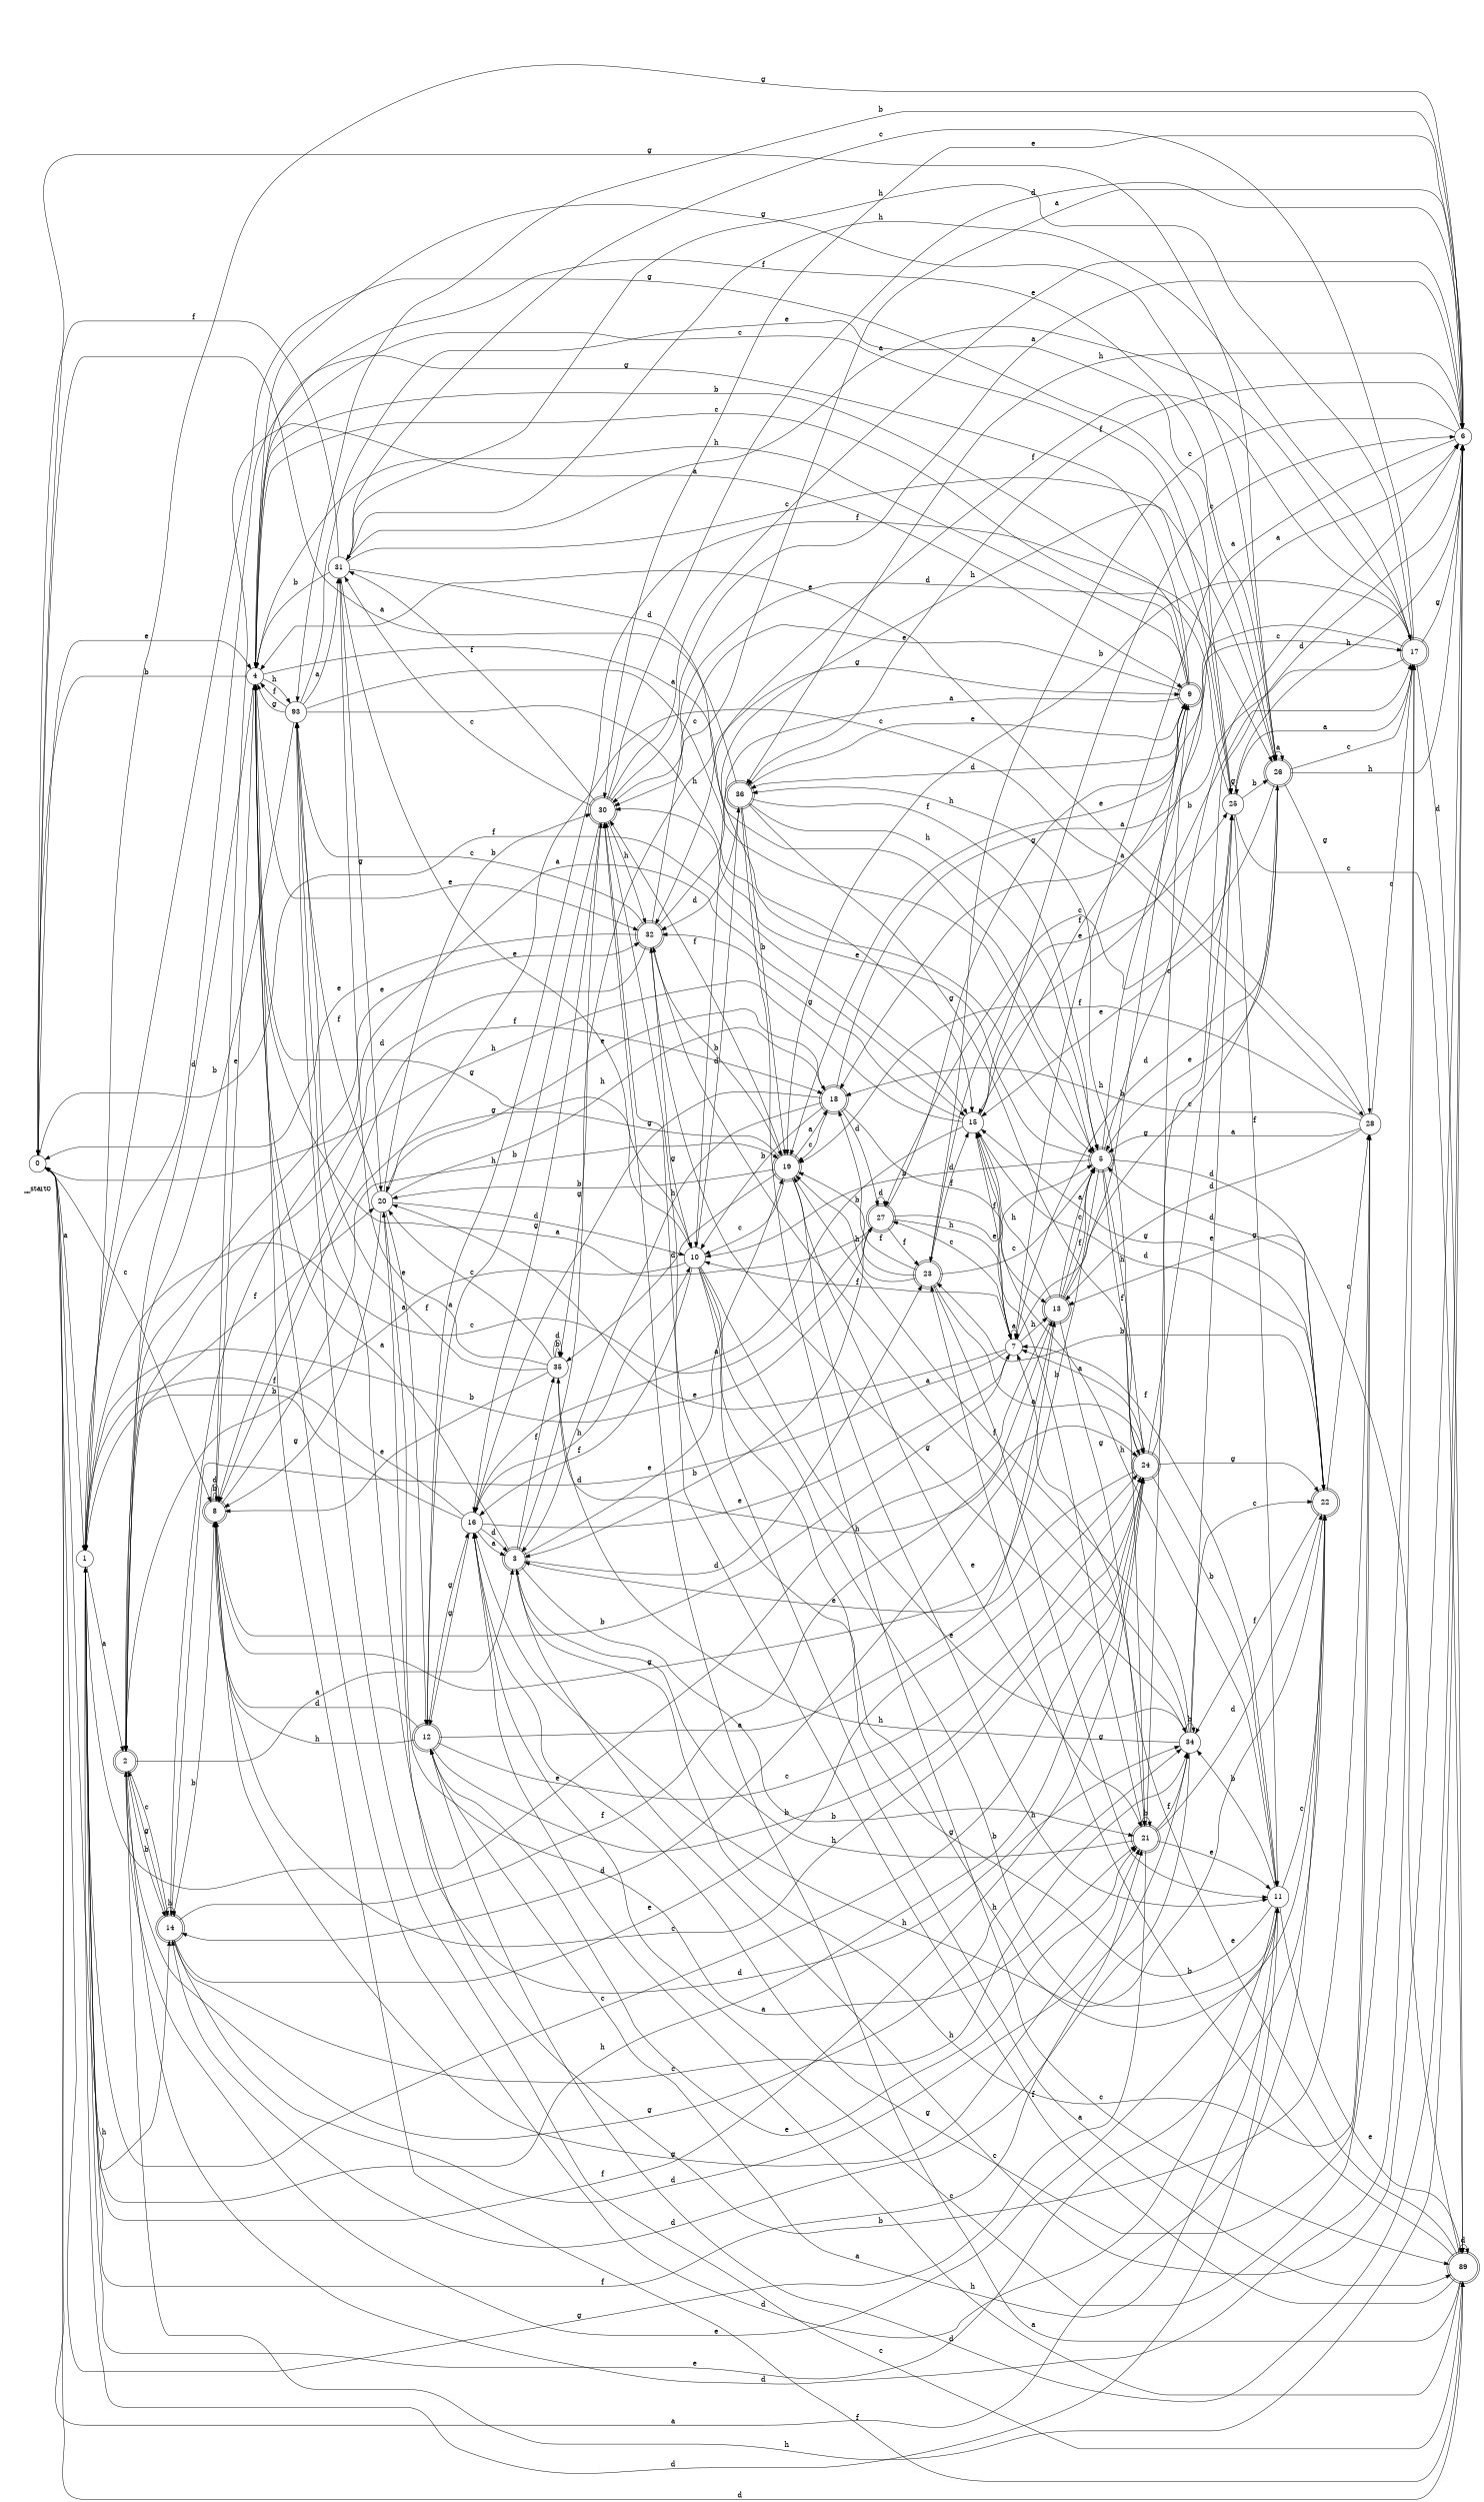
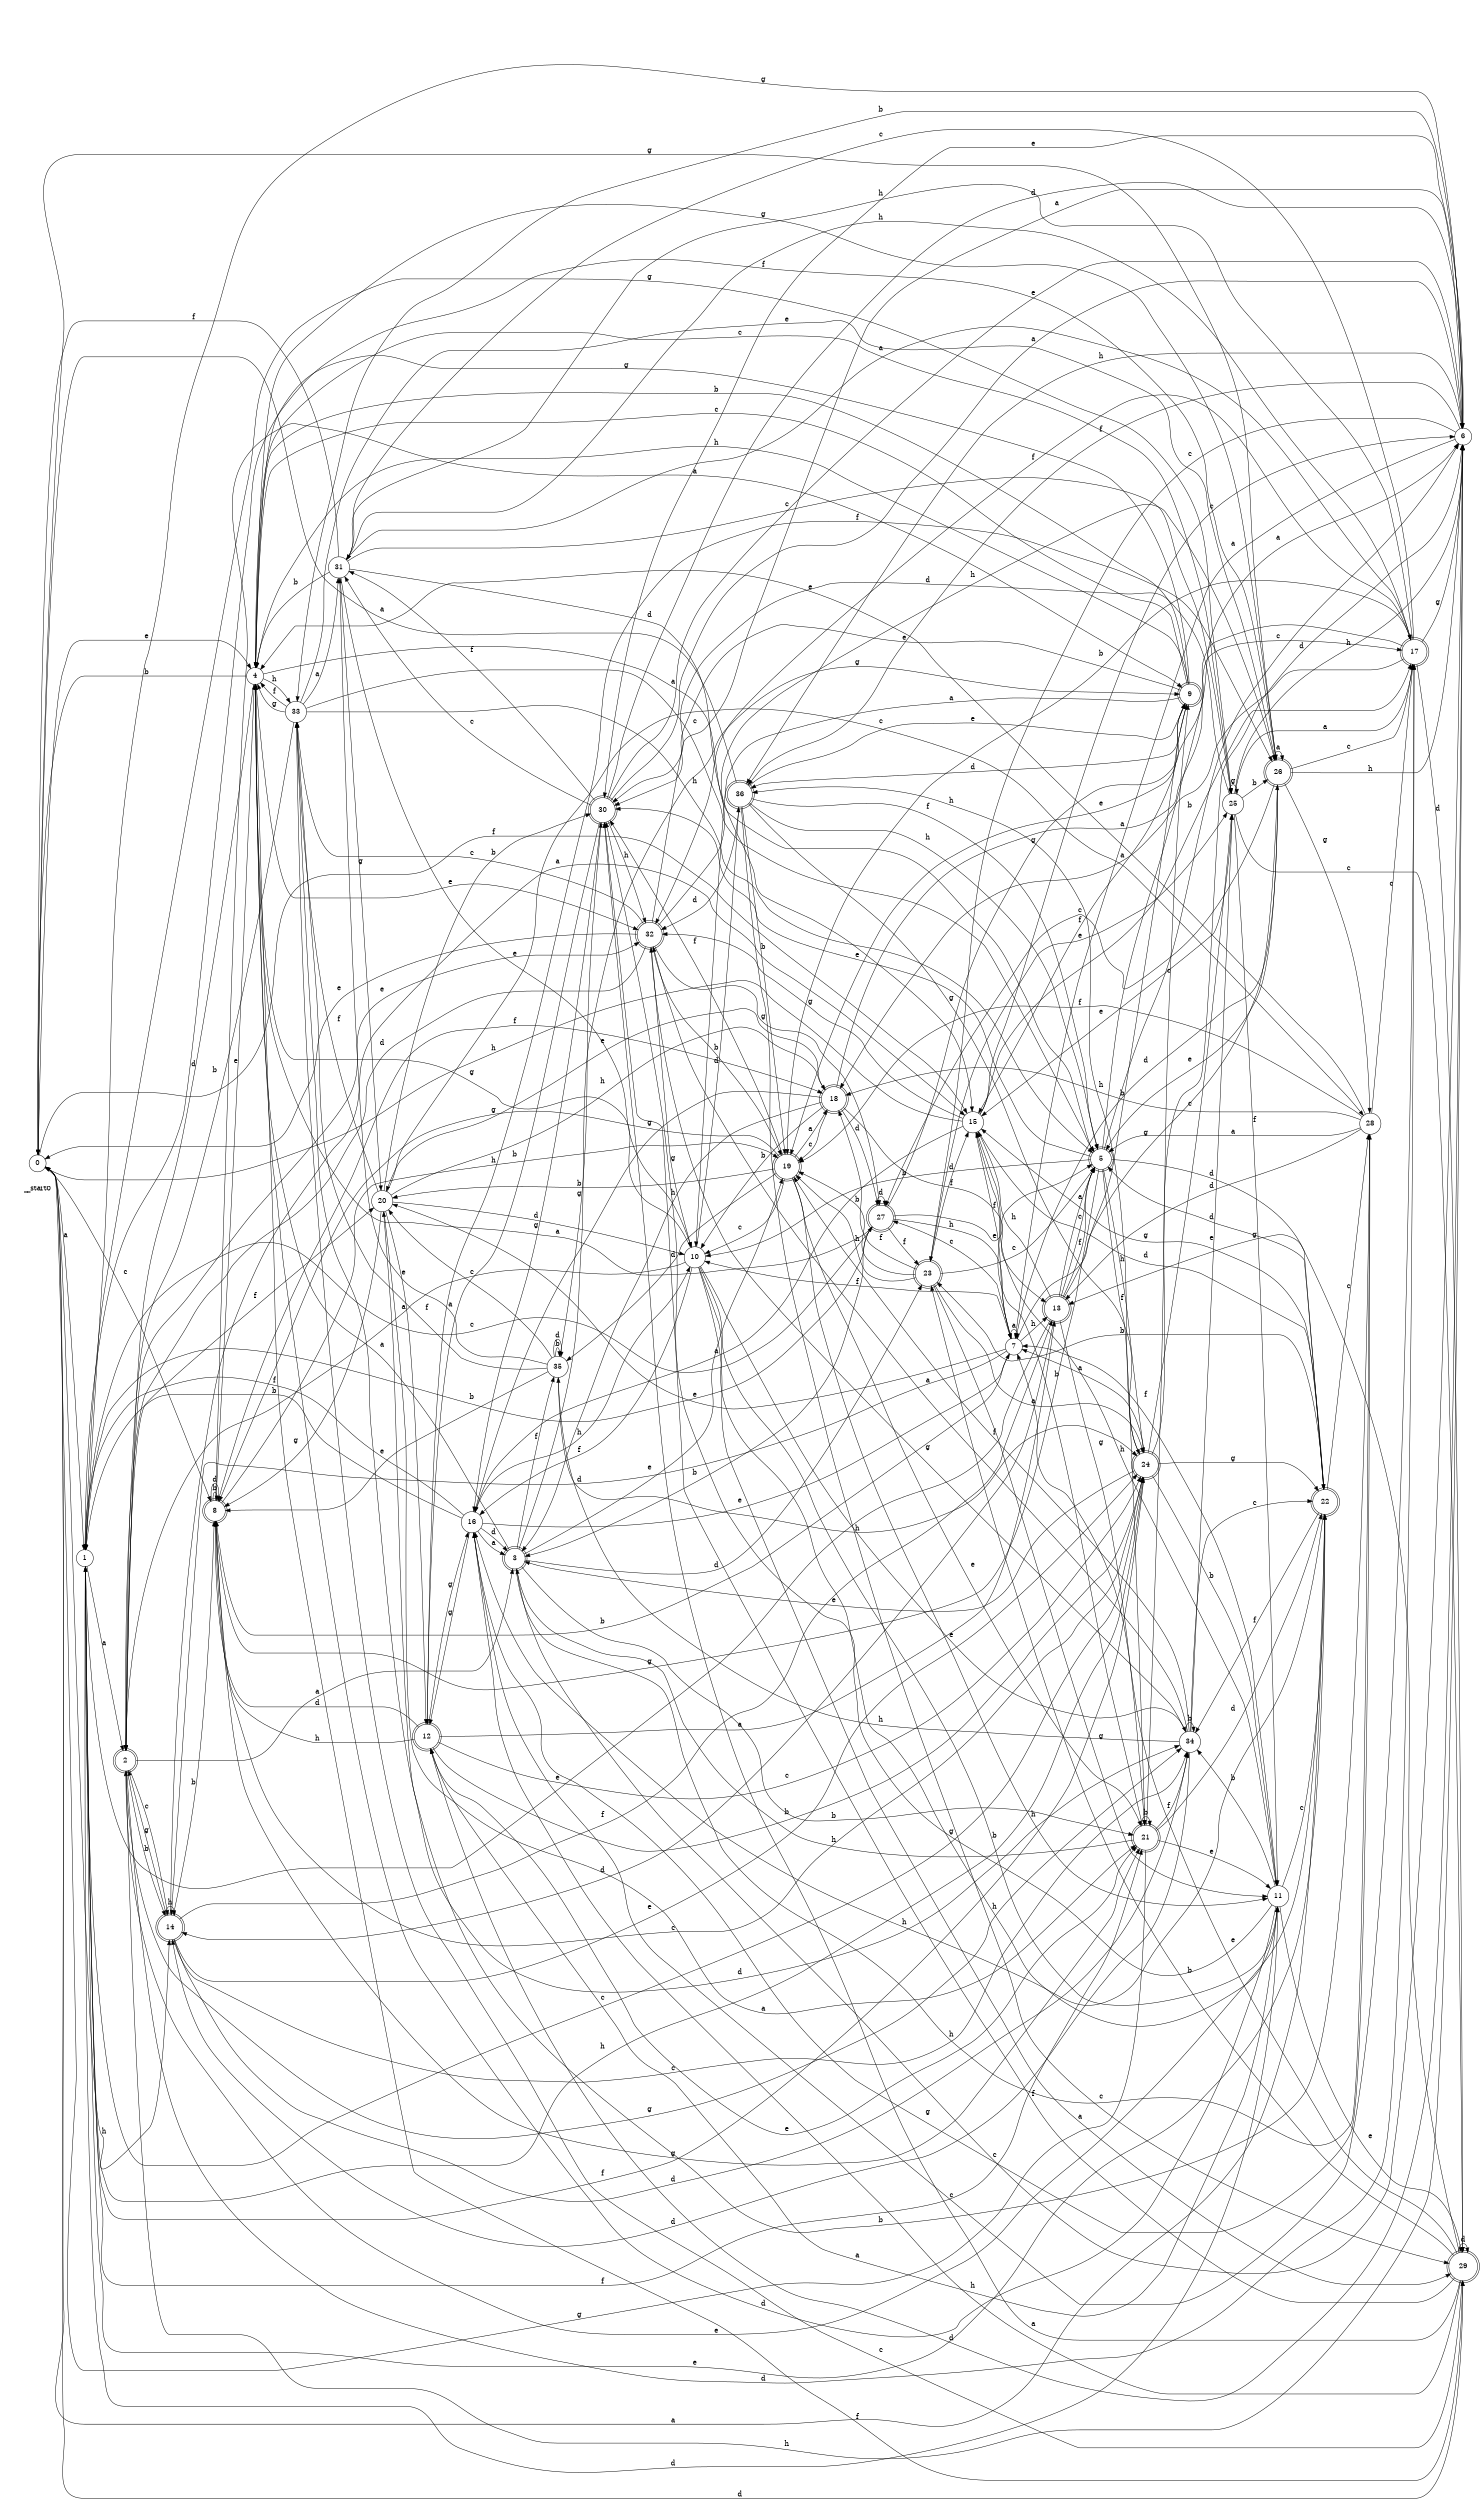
  digraph {
    rankdir=LR
    node [shape=doublecircle color=black fillcolor=white style="rounded,filled"]
    __start0 [shape=none color="" fillcolor="" style=""]
    n2 [label=0 shape=circle style=filled]
    n3 [label=1 shape=circle style=filled]
    n4 [label=4 shape=circle style=filled]
    n5 [label=8]
    n6 [label=14]
    n7 [label=15 shape=circle style=filled]
    n8 [label=26]
-   n9 [label=89]
+   n9 [label=29]
    n10 [label=2]
    n11 [label=11 shape=circle style=filled]
    n12 [label=21]
    n13 [label=22]
    n14 [label=24]
    n15 [label=25 shape=circle style=filled]
    n16 [label=27]
    n17 [label=32]
    n18 [label=5]
-   n19 [label=93 shape=circle style=filled]
+   n19 [label=33 shape=circle style=filled]
    n20 [label=9]
    n21 [label=19]
    n22 [label=18]
    n23 [label=34 shape=circle style=filled]
    n24 [label=13]
    n25 [label=6 shape=circle style=filled]
    n26 [label=17]
    n27 [label=7 shape=circle style=filled]
    n28 [label=16 shape=circle style=filled]
    n29 [label=28 shape=circle style=filled]
    n30 [label=23]
    n31 [label=30]
    n32 [label=10 shape=circle style=filled]
    n33 [label=3]
    n34 [label=20 shape=circle style=filled]
    n35 [label=12]
    n36 [label=36]
    n37 [label=35 shape=circle style=filled]
    n38 [label=31 shape=circle style=filled]
    n2 -> n3 [label=a]
    n2 -> n4 [label=e]
    n2 -> n5 [label=c]
    n2 -> n6 [label=h]
    n2 -> n7 [label=f]
    n2 -> n8 [label=g]
    n2 -> n9 [label=d]
    n3 -> n10 [label=a]
    n3 -> n11 [label=d]
    n3 -> n12 [label=f]
    n3 -> n13 [label=e]
    n3 -> n14 [label=c]
    n3 -> n14 [label=h]
    n3 -> n15 [label=g]
    n3 -> n16 [label=b]
    n4 -> n2 [label=b]
    n4 -> n8 [label=g]
    n4 -> n9 [label=f]
    n4 -> n10 [label=d]
    n4 -> n15 [label=c]
    n4 -> n17 [label=e]
    n4 -> n18 [label=a]
    n4 -> n19 [label=h]
    n5 -> n4 [label=e]
    n5 -> n5 [label=b]
    n5 -> n5 [label=d]
    n5 -> n12 [label=g]
    n5 -> n14 [label=c]
    n5 -> n20 [label=a]
    n5 -> n21 [label=h]
    n5 -> n22 [label=f]
    n6 -> n5 [label=b]
    n6 -> n6 [label=h]
    n6 -> n7 [label=a]
    n6 -> n10 [label=g]
    n6 -> n14 [label=e]
    n6 -> n23 [label=c]
    n6 -> n23 [label=d]
    n6 -> n24 [label=f]
    n7 -> n2 [label=h]
    n7 -> n13 [label=d]
    n7 -> n17 [label=g]
    n7 -> n25 [label=c]
    n7 -> n26 [label=b]
    n7 -> n27 [label=f]
    n7 -> n28 [label=a]
    n8 -> n4 [label=f]
    n8 -> n8 [label=a]
    n8 -> n16 [label=c]
    n8 -> n18 [label=e]
    n8 -> n25 [label=h]
    n8 -> n26 [label=c]
    n8 -> n27 [label=d]
    n8 -> n29 [label=g]
    n9 -> n9 [label=d]
    n9 -> n19 [label=c]
    n9 -> n24 [label=g]
    n9 -> n27 [label=e]
    n9 -> n28 [label=h]
    n9 -> n30 [label=b]
    n9 -> n31 [label=a]
    n9 -> n31 [label=f]
    n10 -> n6 [label=b]
    n10 -> n6 [label=c]
    n10 -> n17 [label=e]
    n10 -> n23 [label=g]
    n10 -> n25 [label=h]
    n10 -> n26 [label=d]
    n10 -> n33 [label=a]
    n10 -> n34 [label=f]
    n11 -> n4 [label=d]
    n11 -> n7 [label=h]
    n11 -> n9 [label=e]
    n11 -> n13 [label=c]
    n11 -> n23 [label=b]
    n11 -> n27 [label=f]
    n11 -> n31 [label=g]
    n11 -> n35 [label=a]
    n12 -> n2 [label=g]
    n12 -> n7 [label=b]
    n12 -> n11 [label=e]
    n12 -> n12 [label=b]
    n12 -> n13 [label=d]
    n12 -> n20 [label=c]
    n12 -> n23 [label=f]
    n12 -> n33 [label=h]
    n13 -> n2 [label=a]
    n13 -> n7 [label=g]
    n13 -> n10 [label=e]
    n13 -> n18 [label=d]
    n13 -> n23 [label=f]
    n13 -> n28 [label=h]
    n13 -> n29 [label=c]
    n13 -> n30 [label=b]
    n14 -> n3 [label=f]
    n14 -> n11 [label=b]
    n14 -> n13 [label=g]
    n14 -> n15 [label=c]
    n14 -> n25 [label=d]
    n14 -> n27 [label=a]
    n14 -> n33 [label=e]
    n14 -> n36 [label=h]
    n15 -> n7 [label=e]
    n15 -> n8 [label=b]
    n15 -> n9 [label=c]
    n15 -> n11 [label=f]
    n15 -> n15 [label=g]
    n15 -> n25 [label=h]
    n15 -> n26 [label=a]
    n15 -> n31 [label=d]
    n16 -> n3 [label=c]
    n16 -> n4 [label=a]
    n16 -> n16 [label=d]
    n16 -> n18 [label=e]
    n16 -> n20 [label=g]
    n16 -> n27 [label=h]
    n16 -> n30 [label=f]
    n16 -> n33 [label=b]
    n17 -> n2 [label=e]
    n17 -> n8 [label=h]
    n17 -> n10 [label=d]
+   n17 -> n16 [label=g]
    n17 -> n19 [label=c]
    n17 -> n21 [label=b]
    n17 -> n25 [label=a]
    n17 -> n32 [label=g]
    n18 -> n5 [label=g]
    n18 -> n12 [label=f]
    n18 -> n13 [label=d]
    n18 -> n14 [label=h]
    n18 -> n25 [label=a]
    n18 -> n25 [label=c]
    n18 -> n31 [label=e]
    n18 -> n32 [label=b]
    n19 -> n4 [label=f]
    n19 -> n4 [label=g]
    n19 -> n8 [label=e]
    n19 -> n10 [label=b]
    n19 -> n18 [label=c]
    n19 -> n18 [label=h]
    n19 -> n23 [label=d]
    n19 -> n38 [label=a]
    n20 -> n3 [label=g]
    n20 -> n4 [label=b]
    n20 -> n4 [label=c]
    n20 -> n4 [label=h]
    n20 -> n7 [label=f]
    n20 -> n31 [label=e]
    n20 -> n32 [label=a]
    n20 -> n36 [label=d]
    n21 -> n5 [label=g]
    n21 -> n11 [label=h]
    n21 -> n12 [label=e]
    n21 -> n22 [label=a]
    n21 -> n31 [label=f]
    n21 -> n32 [label=c]
    n21 -> n34 [label=b]
    n21 -> n37 [label=d]
    n22 -> n16 [label=d]
    n22 -> n21 [label=c]
    n22 -> n24 [label=f]
    n22 -> n26 [label=a]
    n22 -> n28 [label=g]
    n22 -> n32 [label=b]
    n22 -> n33 [label=h]
    n22 -> n34 [label=e]
    n23 -> n6 [label=d]
    n23 -> n13 [label=c]
    n23 -> n15 [label=e]
    n23 -> n17 [label=a]
    n23 -> n17 [label=g]
    n23 -> n21 [label=f]
    n23 -> n23 [label=b]
    n23 -> n37 [label=h]
    n24 -> n3 [label=e]
    n24 -> n6 [label=d]
    n24 -> n7 [label=h]
    n24 -> n12 [label=g]
    n24 -> n18 [label=a]
    n24 -> n18 [label=c]
    n24 -> n18 [label=f]
    n24 -> n20 [label=b]
    n25 -> n3 [label=g]
    n25 -> n19 [label=b]
    n25 -> n27 [label=a]
    n25 -> n30 [label=c]
    n25 -> n31 [label=e]
    n25 -> n35 [label=d]
    n25 -> n36 [label=f]
    n25 -> n36 [label=h]
    n26 -> n9 [label=d]
    n26 -> n17 [label=f]
    n26 -> n21 [label=b]
    n26 -> n21 [label=e]
    n26 -> n22 [label=a]
    n26 -> n25 [label=g]
    n26 -> n38 [label=c]
    n26 -> n38 [label=h]
    n27 -> n5 [label=b]
    n27 -> n6 [label=d]
    n27 -> n8 [label=g]
    n27 -> n16 [label=c]
    n27 -> n24 [label=h]
    n27 -> n27 [label=a]
    n27 -> n32 [label=f]
    n27 -> n34 [label=e]
    n28 -> n3 [label=b]
    n28 -> n3 [label=f]
    n28 -> n26 [label=c]
    n28 -> n27 [label=e]
    n28 -> n32 [label=h]
    n28 -> n33 [label=a]
    n28 -> n33 [label=d]
    n28 -> n35 [label=g]
    n29 -> n4 [label=e]
    n29 -> n18 [label=a]
    n29 -> n21 [label=f]
    n29 -> n22 [label=h]
    n29 -> n24 [label=d]
    n29 -> n26 [label=c]
    n29 -> n28 [label=g]
    n29 -> n34 [label=b]
    n30 -> n7 [label=d]
    n30 -> n11 [label=g]
    n30 -> n14 [label=a]
    n30 -> n15 [label=e]
    n30 -> n18 [label=c]
    n30 -> n21 [label=b]
    n30 -> n21 [label=h]
    n30 -> n22 [label=f]
    n31 -> n17 [label=h]
    n31 -> n25 [label=a]
    n31 -> n25 [label=d]
    n31 -> n25 [label=e]
    n31 -> n28 [label=g]
    n31 -> n35 [label=b]
    n31 -> n38 [label=c]
    n31 -> n38 [label=f]
    n32 -> n4 [label=g]
    n32 -> n9 [label=a]
    n32 -> n10 [label=a]
    n32 -> n11 [label=b]
    n32 -> n11 [label=h]
    n32 -> n23 [label=e]
    n32 -> n28 [label=f]
    n32 -> n36 [label=d]
    n33 -> n4 [label=a]
    n33 -> n12 [label=b]
    n33 -> n20 [label=g]
    n33 -> n21 [label=e]
    n33 -> n25 [label=c]
    n33 -> n29 [label=h]
    n33 -> n30 [label=d]
    n33 -> n37 [label=f]
    n34 -> n5 [label=g]
    n34 -> n12 [label=a]
    n34 -> n19 [label=f]
    n34 -> n22 [label=h]
    n34 -> n29 [label=c]
    n34 -> n31 [label=b]
    n34 -> n32 [label=d]
    n34 -> n35 [label=e]
    n35 -> n5 [label=d]
    n35 -> n5 [label=h]
    n35 -> n8 [label=f]
    n35 -> n12 [label=e]
    n35 -> n14 [label=b]
    n35 -> n14 [label=c]
    n35 -> n24 [label=a]
    n35 -> n28 [label=g]
    n36 -> n2 [label=a]
    n36 -> n9 [label=c]
    n36 -> n14 [label=g]
    n36 -> n17 [label=d]
    n36 -> n18 [label=f]
    n36 -> n18 [label=h]
    n36 -> n20 [label=e]
    n36 -> n21 [label=b]
    n37 -> n5 [label=e]
    n37 -> n14 [label=h]
    n37 -> n19 [label=f]
    n37 -> n31 [label=g]
    n37 -> n34 [label=c]
    n37 -> n37 [label=b]
    n37 -> n37 [label=d]
    n37 -> n38 [label=a]
    n38 -> n2 [label=f]
    n38 -> n4 [label=b]
    n38 -> n7 [label=d]
    n38 -> n15 [label=c]
    n38 -> n26 [label=a]
    n38 -> n26 [label=h]
    n38 -> n32 [label=e]
    n38 -> n34 [label=g]
  }
